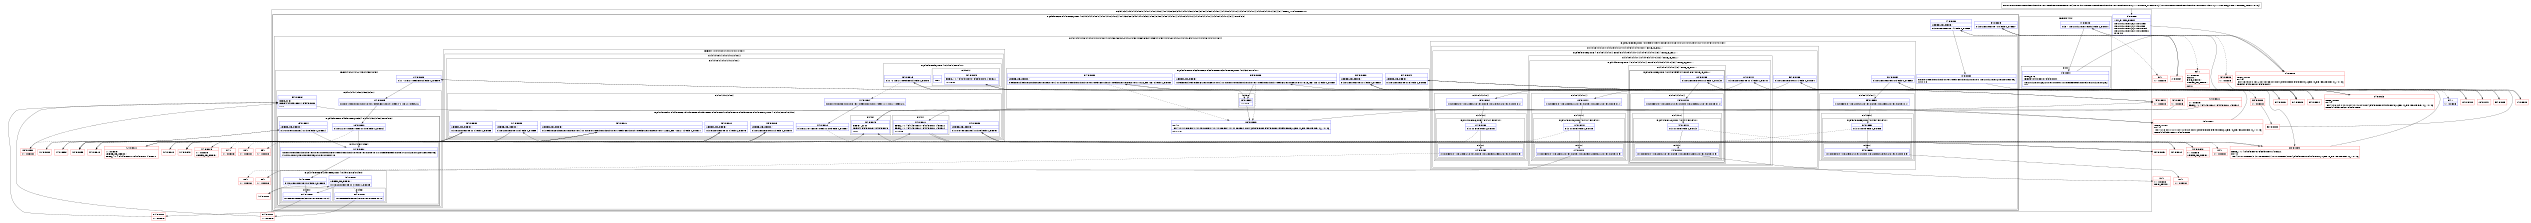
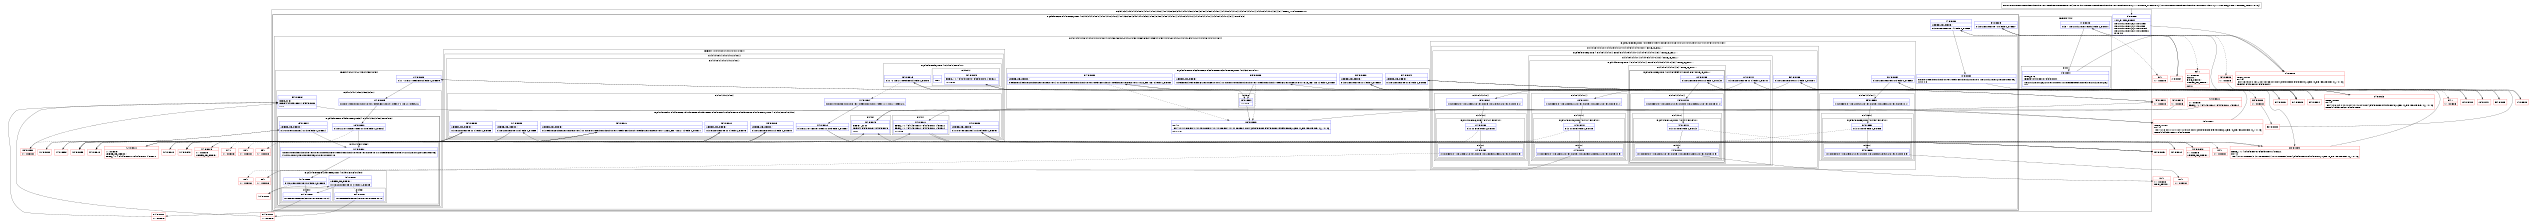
  digraph {
    fontname=Lato
    node [color=blue fontname=Lato shape=record]
    edge [fontname=Lato]
    n1 [label="{3\:\ 0x0022|LOOP_END\lLOOP:0: B:1:0x001d\-\>B:3:0x0022\l|r10.mListAnchors[r0].mSolverVariable = r11.createObjectVariable(r10.mListAnchors[r0])\lr0++\l}"]
    n2 [label="{2\:\ 0x0020|if (r0 \< r10.mListAnchors.length) goto L_0x0022\l}"]
    n3 [label="{29\:\ 0x007c|EDGE_INSN: B:29:0x007c\-\>B:30:0x007d ?: BREAK  \l|r1 = false\l}"]
    n4 [label="{|break\l}"]
    n5 [label="{10\:\ 0x0045|if (r1 \>= r10.mWidgetsCount) goto L_0x007c\l}"]
    n6 [label="{21\:\ 0x0066|EDGE_INSN: B:74:0x0066\-\>B:21:0x0066 ?: BREAK  \lEDGE_INSN: B:76:0x0066\-\>B:21:0x0066 ?: BREAK  \l|r1 = true\l}"]
    n7 [label="{28\:\ 0x0079|REGION_END\lLOOP:1: B:9:0x0043\-\>B:28:0x0079\l|r1++\l}"]
    n8 [label="{12\:\ 0x004d|if (r10.mAllowsGoneWidget == true) goto L_0x0056\l}"]
    n9 [label="{14\:\ 0x0053|ADDED_TO_REGION\l|if (r6.allowedInBarrier() == true) goto L_0x0056\l}"]
    n10 [label="{16\:\ 0x0058|ADDED_TO_REGION\l|if (r10.mBarrierType == 0) goto L_0x005e\l}"]
    n11 [label="{18\:\ 0x005c|ADDED_TO_REGION\l|if (r10.mBarrierType == 1) goto L_0x005e\l}"]
    n12 [label="{20\:\ 0x0064|ADDED_TO_REGION\l|if (r6.getHorizontalDimensionBehaviour() == android.support.constraint.solver.widgets.ConstraintWidget.DimensionBehaviour.MATCH_CONSTRAINT) goto L_0x0066\l}"]
    n13 [label="{23\:\ 0x006a|ADDED_TO_REGION\l|if (r10.mBarrierType == 2) goto L_0x0070\l}"]
    n14 [label="{25\:\ 0x006e|ADDED_TO_REGION\l|if (r10.mBarrierType == 3) goto L_0x0070\l}"]
    n15 [label="{11\:\ 0x0047|android.support.constraint.solver.widgets.ConstraintWidget r6 = r10.mWidgets[r1]\l}"]
    n16 [label="{38\:\ 0x009f|r1 = false\l}"]
    n17 [label="{31\:\ 0x007f|ADDED_TO_REGION\l|if (r10.mBarrierType == 0) goto L_0x0093\l}"]
    n18 [label="{33\:\ 0x0083|ADDED_TO_REGION\l|if (r10.mBarrierType == 1) goto L_0x0093\l}"]
    n19 [label="{35\:\ 0x0090|ADDED_TO_REGION\l|if (getParent().getVerticalDimensionBehaviour() == android.support.constraint.solver.widgets.ConstraintWidget.DimensionBehaviour.WRAP_CONTENT) goto L_0x009f\l}"]
    n20 [label="{37\:\ 0x009d|ADDED_TO_REGION\l|if (getParent().getHorizontalDimensionBehaviour() == android.support.constraint.solver.widgets.ConstraintWidget.DimensionBehaviour.WRAP_CONTENT) goto L_0x009f\l}"]
    n21 [label="{51\:\ 0x00d5|r11.addLowerBarrier(r0.mSolverVariable, r8, r1)\l}"]
    n22 [label="{50\:\ 0x00cf|r11.addGreaterBarrier(r0.mSolverVariable, r8, r1)\l}"]
    n23 [label="{47\:\ 0x00c8|if (r10.mBarrierType == 0) goto L_0x00d5\l}"]
    n24 [label="{49\:\ 0x00cc|ADDED_TO_REGION\l|if (r10.mBarrierType == 2) goto L_0x00d5\l}"]
    n25 [label="{46\:\ 0x00b4|android.support.constraint.solver.SolverVariable android.support.constraint.solver.SolverVariable r8 = r11.createObjectVariable(r7.mListAnchors[r10.mBarrierType])\lr7.mListAnchors[r10.mBarrierType].mSolverVariable = r8\l}"]
    n26 [label="{43\:\ 0x00ab|if (r10.mAllowsGoneWidget == true) goto L_0x00b4\l}"]
    n27 [label="{45\:\ 0x00b1|ADDED_TO_REGION\l|if (r7.allowedInBarrier() == true) goto L_0x00b4\l}"]
    n28 [label="{42\:\ 0x00a5|android.support.constraint.solver.widgets.ConstraintWidget r7 = r10.mWidgets[r6]\l}"]
    n29 [label="{52\:\ 0x00da|LOOP_END\lLOOP:2: B:40:0x00a1\-\>B:52:0x00da\l|r6++\l}"]
    n30 [label="{41\:\ 0x00a3|if (r6 \< r10.mWidgetsCount) goto L_0x00a5\l}"]
    n31 [label="{57\:\ 0x00f0|r11.addEquality(r10.mLeft.mSolverVariable, r10.mParent.mRight.mSolverVariable, 0, 5)\l}"]
    n32 [label="{56\:\ 0x00ee|if (r1 == false) goto L_0x00f0\l}"]
    n33 [label="{55\:\ 0x00e3|r11.addEquality(r10.mRight.mSolverVariable, r10.mLeft.mSolverVariable, 0, 6)\l}"]
    n34 [label="{62\:\ 0x010f|r11.addEquality(r10.mLeft.mSolverVariable, r10.mParent.mLeft.mSolverVariable, 0, 5)\l}"]
    n35 [label="{61\:\ 0x010d|if (r1 == false) goto L_0x010f\l}"]
    n36 [label="{60\:\ 0x0102|r11.addEquality(r10.mLeft.mSolverVariable, r10.mRight.mSolverVariable, 0, 6)\l}"]
    n37 [label="{67\:\ 0x012e|r11.addEquality(r10.mTop.mSolverVariable, r10.mParent.mBottom.mSolverVariable, 0, 5)\l}"]
    n38 [label="{66\:\ 0x012c|if (r1 == false) goto L_0x012e\l}"]
    n39 [label="{65\:\ 0x0121|r11.addEquality(r10.mBottom.mSolverVariable, r10.mTop.mSolverVariable, 0, 6)\l}"]
    n40 [label="{72\:\ 0x014d|r11.addEquality(r10.mTop.mSolverVariable, r10.mParent.mTop.mSolverVariable, 0, 5)\l}"]
    n41 [label="{71\:\ 0x014b|if (r1 == false) goto L_0x014d\l}"]
    n42 [label="{70\:\ 0x0140|r11.addEquality(r10.mTop.mSolverVariable, r10.mBottom.mSolverVariable, 0, 6)\l}"]
    n43 [label="{69\:\ 0x013e|if (r10.mBarrierType == 3) goto L_0x0140\l}"]
    n44 [label="{64\:\ 0x011f|if (r10.mBarrierType == 2) goto L_0x0121\l}"]
    n45 [label="{59\:\ 0x0100|if (r10.mBarrierType == 1) goto L_0x0102\l}"]
    n46 [label="{54\:\ 0x00e1|if (r10.mBarrierType == 0) goto L_0x00e3\l}"]
    n47 [label="{8\:\ 0x003c|android.support.constraint.solver.widgets.ConstraintAnchor r0 = r10.mListAnchors[r10.mBarrierType]\lint r1 = 0\l}"]
    n48 [label="{39\:\ 0x00a0|PHI: r1 \l  PHI: (r1v12 boolean) = (r1v25 boolean), (r1v11 boolean), (r1v11 boolean) binds: [B:38:0x009f, B:37:0x009d, B:35:0x0090] A[DONT_GENERATE, DONT_INLINE]\l|int r6 = 0\l}"]
    n49 [label="{5\:\ 0x0035|if (r10.mBarrierType \>= 0) goto L_0x0037\l}"]
    n50 [label="{7\:\ 0x003a|ADDED_TO_REGION\l|if (r10.mBarrierType \< 4) goto L_0x003c\l}"]
    n51 [label="{0\:\ 0x0000|MTH_ENTER_BLOCK\l|r10.mListAnchors[0] = r10.mLeft\lr10.mListAnchors[2] = r10.mTop\lr10.mListAnchors[1] = r10.mRight\lr10.mListAnchors[3] = r10.mBottom\lint r0 = 0\l}"]
    n52 [color=red label="{1\:\ 0x001d|LOOP_START\lPHI: r0 \l  PHI: (r0v5 int) = (r0v4 int), (r0v30 int) binds: [B:0:0x0000, B:3:0x0022] A[DONT_GENERATE, DONT_INLINE]\lLOOP:0: B:1:0x001d\-\>B:3:0x0022\l}"]
    n53 [color=red label="{73\:\ 0x0033|SYNTHETIC\l}"]
    n54 [color=red label="{30\:\ 0x007d|EDGE_INSN: B:29:0x007c\-\>B:30:0x007d ?: BREAK  \lPHI: r1 \l  PHI: (r1v11 boolean) = (r1v10 boolean), (r1v27 boolean) binds: [B:29:0x007c, B:21:0x0066] A[DONT_GENERATE, DONT_INLINE]\l}"]
    n55 [color=red label="{75\:\ 0x007c|SYNTHETIC\l}"]
    n56 [color=red label="{13\:\ 0x004f}"]
    n57 [color=red label="{15\:\ 0x0056}"]
    n58 [color=red label="{79\:\ 0x0079|SYNTHETIC\lADDED_TO_REGION\l}"]
    n59 [color=red label="{17\:\ 0x005a}"]
    n60 [color=red label="{19\:\ 0x005e}"]
    n61 [color=red label="{22\:\ 0x0068}"]
    n62 [color=red label="{74\:\ 0x0066|SYNTHETIC\lADDED_TO_REGION\lEDGE_INSN: B:74:0x0066\-\>B:21:0x0066 ?: BREAK  \l}"]
    n63 [color=red label="{24\:\ 0x006c}"]
    n64 [color=red label="{26\:\ 0x0070}"]
    n65 [color=red label="{77\:\ 0x0079|SYNTHETIC\lADDED_TO_REGION\l}"]
    n66 [color=red label="{32\:\ 0x0081}"]
    n67 [color=red label="{36\:\ 0x0093}"]
    n68 [color=red label="{34\:\ 0x0086}"]
    n69 [color=red label="{81\:\ 0x00da|SYNTHETIC\l}"]
    n70 [color=red label="{82\:\ 0x00da|SYNTHETIC\l}"]
    n71 [color=red label="{48\:\ 0x00ca}"]
    n72 [color=red label="{44\:\ 0x00ad}"]
    n73 [color=red label="{83\:\ 0x00da|SYNTHETIC\l}"]
    n74 [color=red label="{40\:\ 0x00a1|LOOP_START\lPHI: r6 \l  PHI: (r6v3 int) = (r6v2 int), (r6v5 int) binds: [B:39:0x00a0, B:52:0x00da] A[DONT_GENERATE, DONT_INLINE]\lLOOP:2: B:40:0x00a1\-\>B:52:0x00da\l}"]
    n75 [color=red label="{80\:\ 0x00dd|SYNTHETIC\l}"]
    n76 [color=red label="{86\:\ ?|SYNTHETIC\l}"]
    n77 [color=red label="{85\:\ ?|SYNTHETIC\l}"]
    n78 [color=red label="{88\:\ ?|SYNTHETIC\l}"]
    n79 [color=red label="{87\:\ ?|SYNTHETIC\l}"]
    n80 [color=red label="{90\:\ ?|SYNTHETIC\l}"]
    n81 [color=red label="{89\:\ ?|SYNTHETIC\l}"]
    n82 [color=red label="{84\:\ ?|SYNTHETIC\lORIG_RETURN\l}"]
    n83 [color=red label="{92\:\ ?|SYNTHETIC\l}"]
-   n84 [label="{91\:\ ?|SYNTHETIC\l}"]
+   n84 [color=red label="{91\:\ ?|SYNTHETIC\l}"]
    n85 [color=red label="{68\:\ 0x013c}"]
    n86 [color=red label="{63\:\ 0x011d}"]
    n87 [color=red label="{58\:\ 0x00fe}"]
    n88 [color=red label="{9\:\ 0x0043|LOOP_START\lPHI: r1 \l  PHI: (r1v9 int) = (r1v8 int), (r1v26 int) binds: [B:8:0x003c, B:28:0x0079] A[DONT_GENERATE, DONT_INLINE]\lLOOP:1: B:9:0x0043\-\>B:28:0x0079\l}"]
    n89 [color=red label="{6\:\ 0x0037}"]
    n90 [color=red label="{93\:\ ?|SYNTHETIC\lRETURN\lORIG_RETURN\lADDED_TO_REGION\l|return\l}"]
    n91 [color=red label="{94\:\ ?|SYNTHETIC\l}"]
    n92 [color=red label="{4\:\ 0x0033}"]
    n93 [color=red label="{76\:\ 0x0066|SYNTHETIC\lEDGE_INSN: B:76:0x0066\-\>B:21:0x0066 ?: BREAK  \l}"]
    n94 [color=red label="{78\:\ 0x0079|SYNTHETIC\l}"]
    n95 [color=red label="{53\:\ 0x00dd}"]
    n96 [label="{public void android.support.constraint.solver.widgets.Barrier.addToSolver((r10v0 'this' android.support.constraint.solver.widgets.Barrier A[IMMUTABLE_TYPE, THIS]), (r11v0 android.support.constraint.solver.LinearSystem A[IMMUTABLE_TYPE, METHOD_ARGUMENT])) }" color=""]
    subgraph cluster_1 {
      label="R(3:0|(1:3)|(7:8|(1:(2:(2:29|1)|(2:11|(1:21)(1:28))))|21|(1:38)|39|(3:42|(2:46|(1:51)(1:50))(0)|52)|(2:55|(1:(1:57)))(1:(2:60|(1:(1:62)))(1:(2:65|(1:(1:67)))(1:(2:70|(1:(1:72)))(0)))))(0)) | DECL_VAR: boolean null\l"
      n51
      subgraph cluster_2 {
        label="LOOP:0: (1:3)"
        n2
        subgraph cluster_3 {
          label="R(1:3)"
          n1
        }
      }
      subgraph cluster_4 {
        label="IF [B:5:0x0035, B:7:0x003a] THEN: R(7:8|(1:(2:(2:29|1)|(2:11|(1:21)(1:28))))|21|(1:38)|39|(3:42|(2:46|(1:51)(1:50))(0)|52)|(2:55|(1:(1:57)))(1:(2:60|(1:(1:62)))(1:(2:65|(1:(1:67)))(1:(2:70|(1:(1:72)))(0))))) ELSE: R(0)"
        n49
        n50
        subgraph cluster_5 {
          label="R(7:8|(1:(2:(2:29|1)|(2:11|(1:21)(1:28))))|21|(1:38)|39|(3:42|(2:46|(1:51)(1:50))(0)|52)|(2:55|(1:(1:57)))(1:(2:60|(1:(1:62)))(1:(2:65|(1:(1:67)))(1:(2:70|(1:(1:72)))(0)))))"
          n47
          n48
          subgraph cluster_6 {
            label="LOOP:1: (1:(2:(2:29|1)|(2:11|(1:21)(1:28))))"
            subgraph cluster_7 {
              label="R(1:(2:(2:29|1)|(2:11|(1:21)(1:28))))"
              subgraph cluster_8 {
                label="R(2:(2:29|1)|(2:11|(1:21)(1:28)))"
                subgraph cluster_9 {
                  label="IF [B:10:0x0045] THEN: R(2:29|1) ELSE: null"
                  n5
                  subgraph cluster_10 {
                    label="R(2:29|1)"
                    n3
                    n4
                  }
                }
                subgraph cluster_11 {
                  label="R(2:11|(1:21)(1:28))"
                  n15
                  subgraph cluster_12 {
                    label="IF [B:12:0x004d, B:14:0x0053, B:16:0x0058, B:18:0x005c, B:20:0x0064, B:23:0x006a, B:25:0x006e, B:27:0x0076] THEN: R(1:21) ELSE: R(1:28)"
                    n8
                    n9
                    n10
                    n11
                    n12
                    n13
                    n14
                    subgraph cluster_13 {
                      label="R(1:21)"
                      n6
                    }
                    subgraph cluster_14 {
                      label="R(1:28)"
                      n7
                    }
                  }
                }
              }
            }
          }
          subgraph cluster_15 {
            label="IF [B:31:0x007f, B:33:0x0083, B:35:0x0090, B:37:0x009d] THEN: R(1:38) ELSE: null"
            n17
            n18
            n19
            n20
            subgraph cluster_16 {
              label="R(1:38)"
              n16
            }
          }
          subgraph cluster_17 {
            label="LOOP:2: (3:42|(2:46|(1:51)(1:50))(0)|52)"
            n30
            subgraph cluster_18 {
              label="R(3:42|(2:46|(1:51)(1:50))(0)|52)"
              n28
              n29
              subgraph cluster_19 {
                label="IF [B:43:0x00ab, B:45:0x00b1] THEN: R(2:46|(1:51)(1:50)) ELSE: R(0)"
                n26
                n27
                subgraph cluster_20 {
                  label="R(2:46|(1:51)(1:50))"
                  n25
                  subgraph cluster_21 {
                    label="IF [B:47:0x00c8, B:49:0x00cc] THEN: R(1:51) ELSE: R(1:50)"
                    n23
                    n24
                    subgraph cluster_22 {
                      label="R(1:51)"
                      n21
                    }
                    subgraph cluster_23 {
                      label="R(1:50)"
                      n22
                    }
                  }
                }
                subgraph cluster_24 {
                  label="R(0)"
                }
              }
            }
          }
          subgraph cluster_25 {
            label="IF [B:54:0x00e1] THEN: R(2:55|(1:(1:57))) ELSE: R(1:(2:60|(1:(1:62)))(1:(2:65|(1:(1:67)))(1:(2:70|(1:(1:72)))(0))))"
            n46
            subgraph cluster_26 {
              label="R(2:55|(1:(1:57)))"
              n33
              subgraph cluster_27 {
                label="R(1:(1:57))"
                subgraph cluster_28 {
                  label="IF [B:56:0x00ee] THEN: R(1:57) ELSE: null"
                  n32
                  subgraph cluster_29 {
                    label="R(1:57)"
                    n31
                  }
                }
              }
            }
            subgraph cluster_30 {
              label="R(1:(2:60|(1:(1:62)))(1:(2:65|(1:(1:67)))(1:(2:70|(1:(1:72)))(0)))) | ELSE_IF_CHAIN\l"
              subgraph cluster_31 {
                label="IF [B:59:0x0100] THEN: R(2:60|(1:(1:62))) ELSE: R(1:(2:65|(1:(1:67)))(1:(2:70|(1:(1:72)))(0))) | ELSE_IF_CHAIN\l"
                n45
                subgraph cluster_32 {
                  label="R(2:60|(1:(1:62)))"
                  n36
                  subgraph cluster_33 {
                    label="R(1:(1:62))"
                    subgraph cluster_34 {
                      label="IF [B:61:0x010d] THEN: R(1:62) ELSE: null"
                      n35
                      subgraph cluster_35 {
                        label="R(1:62)"
                        n34
                      }
                    }
                  }
                }
                subgraph cluster_36 {
                  label="R(1:(2:65|(1:(1:67)))(1:(2:70|(1:(1:72)))(0))) | ELSE_IF_CHAIN\l"
                  subgraph cluster_37 {
                    label="IF [B:64:0x011f] THEN: R(2:65|(1:(1:67))) ELSE: R(1:(2:70|(1:(1:72)))(0)) | ELSE_IF_CHAIN\l"
                    n44
                    subgraph cluster_38 {
                      label="R(2:65|(1:(1:67)))"
                      n39
                      subgraph cluster_39 {
                        label="R(1:(1:67))"
                        subgraph cluster_40 {
                          label="IF [B:66:0x012c] THEN: R(1:67) ELSE: null"
                          n38
                          subgraph cluster_41 {
                            label="R(1:67)"
                            n37
                          }
                        }
                      }
                    }
                    subgraph cluster_42 {
                      label="R(1:(2:70|(1:(1:72)))(0)) | ELSE_IF_CHAIN\l"
                      subgraph cluster_43 {
                        label="IF [B:69:0x013e] THEN: R(2:70|(1:(1:72))) ELSE: R(0) | ELSE_IF_CHAIN\l"
                        n43
                        subgraph cluster_44 {
                          label="R(2:70|(1:(1:72)))"
                          n42
                          subgraph cluster_45 {
                            label="R(1:(1:72))"
                            subgraph cluster_46 {
                              label="IF [B:71:0x014b] THEN: R(1:72) ELSE: null"
                              n41
                              subgraph cluster_47 {
                                label="R(1:72)"
                                n40
                              }
                            }
                          }
                        }
                        subgraph cluster_48 {
                          label="R(0)"
                        }
                      }
                    }
                  }
                }
              }
            }
          }
        }
        subgraph cluster_49 {
          label="R(0)"
        }
      }
    }
    n1 -> n52
    n2 -> n1
    n2 -> n53 [style=dashed]
    n3 -> n54
    n5 -> n15 [style=dashed]
    n5 -> n55
    n6 -> n54
    n6 -> n54
    n7 -> n55
    n8 -> n56 [style=dashed]
+   n8 -> n57
    n9 -> n57
    n9 -> n58 [style=dashed]
    n10 -> n59 [style=dashed]
    n10 -> n60
    n11 -> n60
    n11 -> n61 [style=dashed]
    n12 -> n61 [style=dashed]
    n12 -> n62
    n13 -> n63 [style=dashed]
    n13 -> n64
    n14 -> n64
    n14 -> n65 [style=dashed]
    n15 -> n8
    n16 -> n48
    n17 -> n66 [style=dashed]
    n17 -> n67
    n18 -> n67
    n18 -> n68 [style=dashed]
    n19 -> n16
    n19 -> n48 [style=dashed]
    n20 -> n16
    n20 -> n48 [style=dashed]
    n21 -> n69
    n22 -> n70
    n23 -> n21
    n23 -> n71 [style=dashed]
    n24 -> n21
    n24 -> n22 [style=dashed]
    n25 -> n23
    n26 -> n25
    n26 -> n72 [style=dashed]
    n27 -> n25
    n27 -> n73 [style=dashed]
    n28 -> n26
    n29 -> n74
    n30 -> n28
    n30 -> n75 [style=dashed]
    n31 -> n76
    n32 -> n31
    n32 -> n77 [style=dashed]
    n33 -> n32
    n34 -> n78 [style=dashed]
    n35 -> n34
    n35 -> n79 [style=dashed]
    n36 -> n35
    n37 -> n80
    n38 -> n37
    n38 -> n81 [style=dashed]
    n39 -> n38
    n40 -> n82
    n41 -> n40
    n41 -> n83 [style=dashed]
    n42 -> n41
    n43 -> n42
    n43 -> n84 [style=dashed]
    n44 -> n39
    n44 -> n85 [style=dashed]
    n45 -> n36
    n45 -> n86 [style=dashed]
    n46 -> n33
    n46 -> n87 [style=dashed]
    n47 -> n88
    n48 -> n74
    n49 -> n89
    n49 -> n90 [style=dashed]
    n50 -> n47
    n50 -> n91 [style=dashed]
    n51 -> n52
    n52 -> n2
    n53 -> n92
    n54 -> n17
    n55 -> n3
    n56 -> n9
    n57 -> n10
    n58 -> n7
    n59 -> n11
    n60 -> n12
    n61 -> n13
    n62 -> n6
    n63 -> n14
    n65 -> n7
    n66 -> n18
    n67 -> n20
    n68 -> n19
    n69 -> n29
    n70 -> n29
    n71 -> n24
    n72 -> n27
    n73 -> n29
    n74 -> n30
    n75 -> n95
    n85 -> n43
    n86 -> n44
    n87 -> n45
    n88 -> n5
    n89 -> n50
    n92 -> n49
    n93 -> n6
    n94 -> n7
    n95 -> n46
    n96 -> n51
  }
